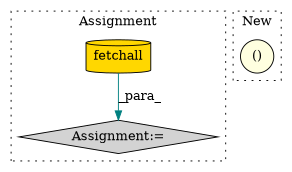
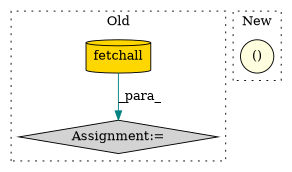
  digraph {
    node [style=filled]
    n1 [a=32 l=10 label=fetchall s=2636 shape=cylinder fillcolor=gold]
    n2 [a=7 l=1 label="Assignment:=" s=2617 shape=diamond fillcolor=lightgrey]
    n3 [a=106 l=36 label="()" s=3209 shape=circle fillcolor=lightyellow]
    subgraph cluster_1 {
-     label=Assignment
+     label=Old
      style=dotted
      n1
      n2
    }
    subgraph cluster_2 {
      label=New
      style=dotted
      n3
    }
    n1 -> n2 [label=_para_ color=teal arrowhead=normal]
  }
